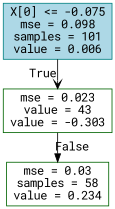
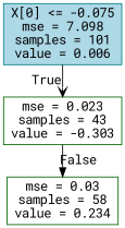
  digraph {
    fontname="Roboto Mono"
    node [color=darkgreen fillcolor=white fontname="Roboto Mono" shape=box style=filled]
    edge [fontname="Roboto Mono" labeldistance=2.5]
-   n1 [color=teal fillcolor=lightblue label="X[0] <= -0.075\nmse = 0.098\nsamples = 101\nvalue = 0.006"]
-   n2 [label="mse = 0.023\nvalue = 43\nvalue = -0.303"]
+   n1 [color=teal fillcolor=lightblue label="X[0] <= -0.075\nmse = 7.098\nsamples = 101\nvalue = 0.006"]
+   n2 [label="mse = 0.023\nsamples = 43\nvalue = -0.303"]
    n3 [label="mse = 0.03\nsamples = 58\nvalue = 0.234"]
    n1 -> n2 [arrowhead=vee headlabel=True labelangle=45]
    n2 -> n3 [arrowhead=normal headlabel=False labelangle=-45]
  }
